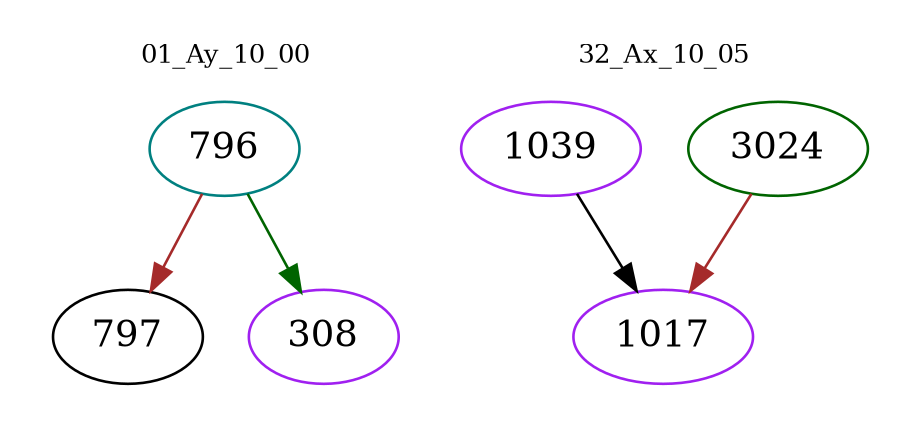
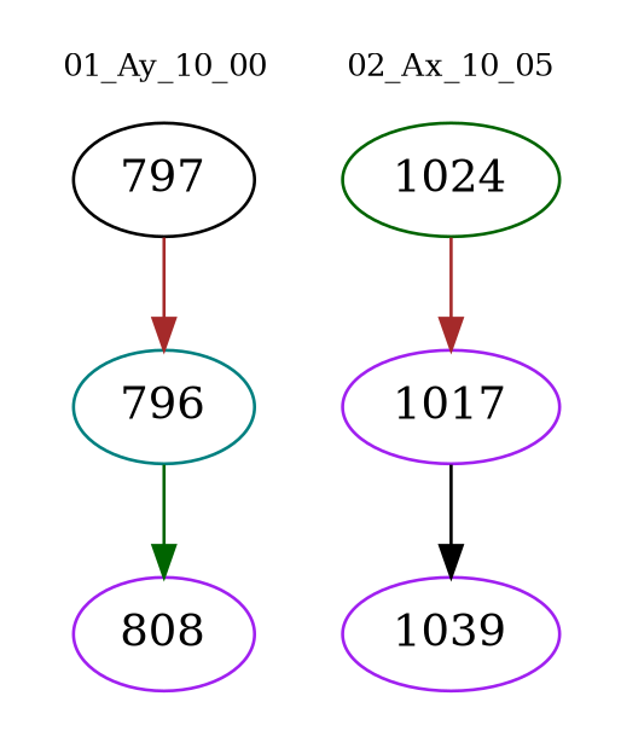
  digraph {
    node [color=purple]
    edge [color=brown]
    n1 [color=teal label=796]
    n2 [color=black label=797]
-   n3 [label=308]
+   n3 [label=808]
    n4 [label=1017]
-   n5 [color=darkgreen label=3024]
+   n5 [color=darkgreen label=1024]
    n6 [label=1039]
    subgraph cluster_1 {
      color=white
      fontsize=10
      label="01_Ay_10_00"
      n1
      n2
      n3
    }
    subgraph cluster_2 {
      color=white
      fontsize=10
-     label="32_Ax_10_05"
+     label="02_Ax_10_05"
      n4
      n5
      n6
    }
-   n1 -> n2
+   n2 -> n1
    n1 -> n3 [color=darkgreen]
-   n6 -> n4 [color=black]
+   n4 -> n6 [color=black]
    n5 -> n4
  }
